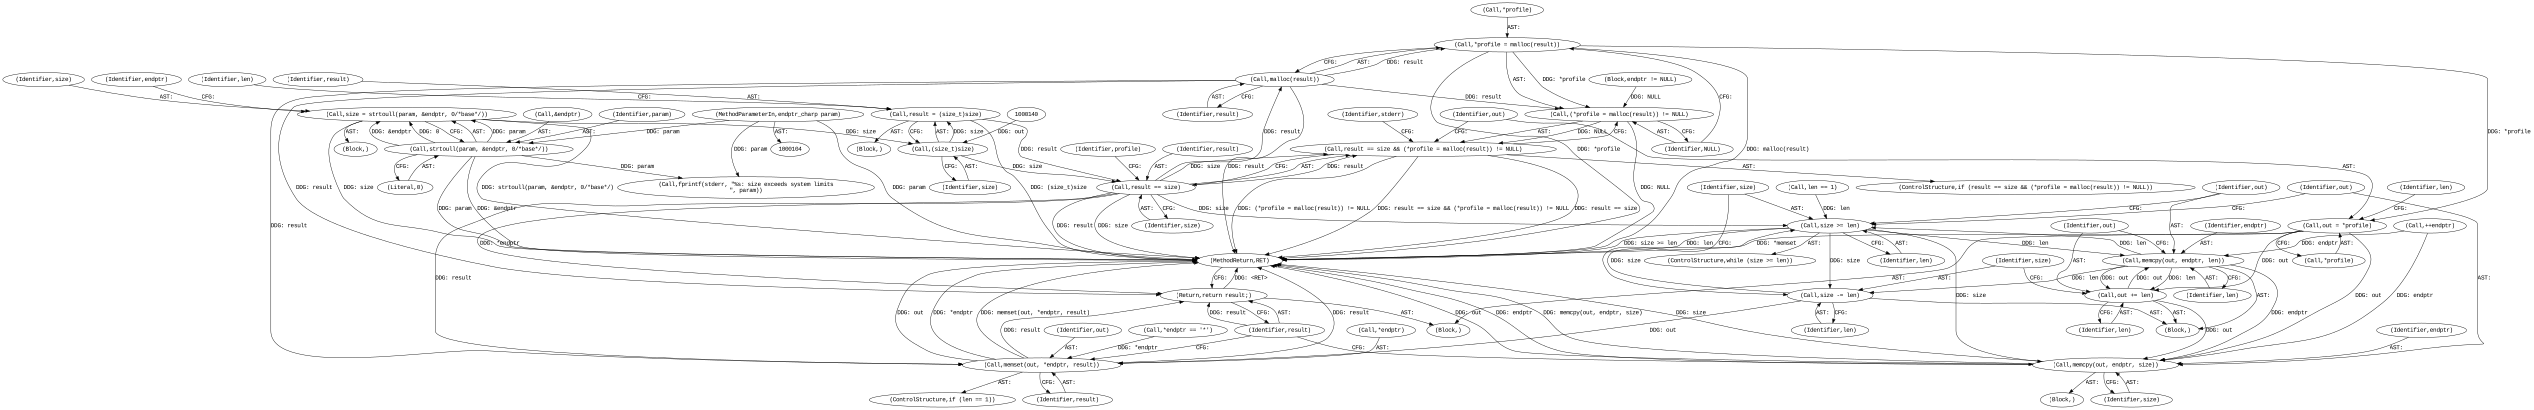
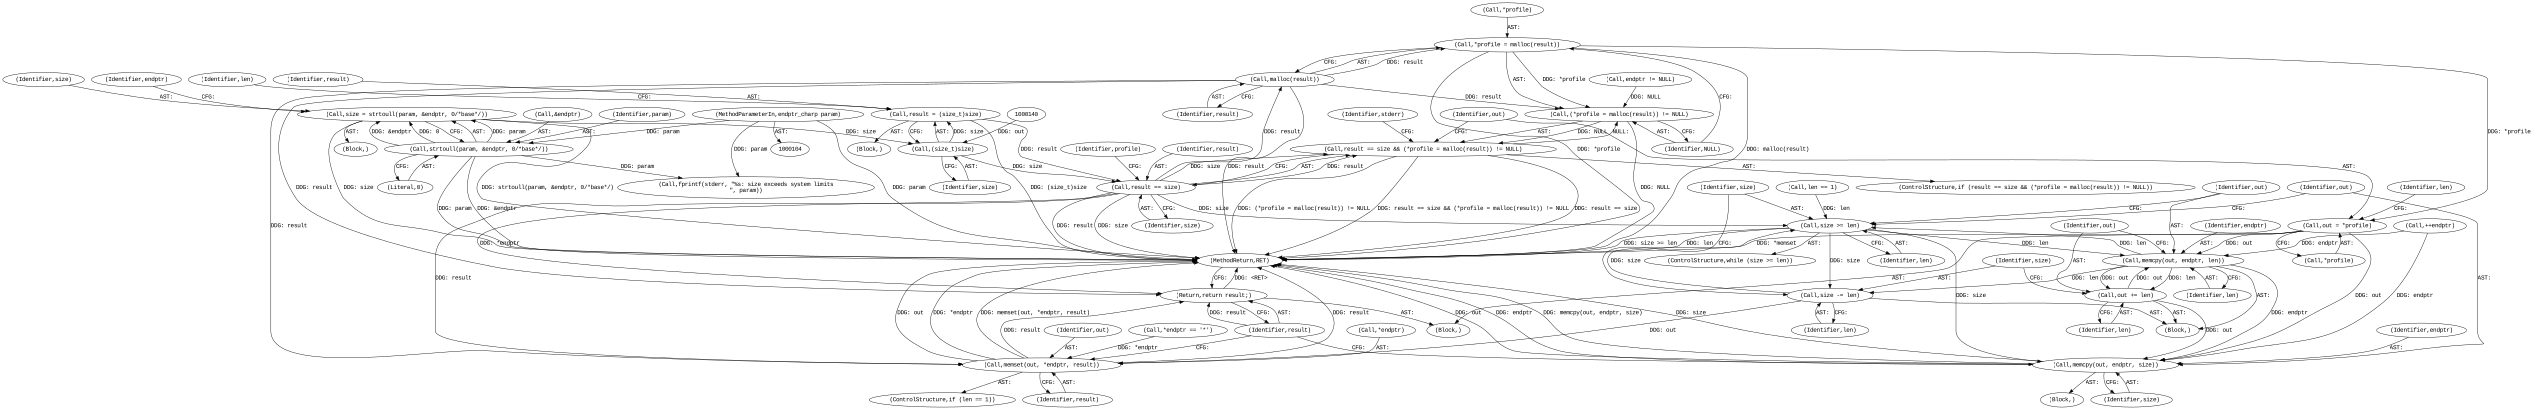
  digraph {
    fontname="Liberation Mono"
    node [fontname="Liberation Mono"]
    edge [fontname="Liberation Mono"]
    n1 [label="(Call,*profile = malloc(result))"]
    n2 [label="(Call,malloc(result))"]
    n3 [label="(Call,(*profile = malloc(result)) != NULL)"]
    n4 [label="(Call,out = *profile)"]
    n5 [label="(MethodReturn,RET)"]
    n6 [label="(Call,memset(out, *endptr, result))"]
    n7 [label="(Return,return result;)"]
    n8 [label="(Identifier,result)"]
    n9 [label="(Call,result == size && (*profile = malloc(result)) != NULL)"]
    n10 [label="(Identifier,NULL)"]
    n11 [label="(Call,memcpy(out, endptr, len))"]
    n12 [label="(Call,memcpy(out, endptr, size))"]
    n13 [label="(Call,*profile)"]
    n14 [label="(Block,)"]
    n15 [label="(ControlStructure,if (len == 1))"]
    n16 [label="(Identifier,result)"]
    n17 [label="(Identifier,result)"]
    n18 [label="(Call,result == size)"]
    n19 [label="(Call,size >= len)"]
    n20 [label="(Identifier,size)"]
    n21 [label="(ControlStructure,if (result == size && (*profile = malloc(result)) != NULL))"]
    n22 [label="(Call,size -= len)"]
    n23 [label="(ControlStructure,while (size >= len))"]
    n24 [label="(Identifier,len)"]
    n25 [label="(Call,result = (size_t)size)"]
    n26 [label="(Call,(size_t)size)"]
    n27 [label="(Block,)"]
    n28 [label="(Identifier,size)"]
    n29 [label="(Call,size = strtoull(param, &endptr, 0/*base*/))"]
    n30 [label="(Call,strtoull(param, &endptr, 0/*base*/))"]
    n31 [label="(Block,)"]
    n32 [label="(Call,fprintf(stderr, \"%s: size exceeds system limits\n\", param))"]
    n33 [label="(Literal,0)"]
    n34 [label="(MethodParameterIn,endptr_charp param)"]
    1000104
    n36 [label="(Call,out += len)"]
    n37 [label="(Identifier,len)"]
    n38 [label="(Block,)"]
    n39 [label="(Block,)"]
    n40 [label="(Identifier,size)"]
    n41 [label="(Identifier,len)"]
    n42 [label="(Identifier,len)"]
    n43 [label="(Identifier,size)"]
    n44 [label="(Identifier,profile)"]
    n45 [label="(Identifier,size)"]
    n46 [label="(Identifier,len)"]
    n47 [label="(Identifier,out)"]
    n48 [label="(Call,++endptr)"]
    n49 [label="(Identifier,out)"]
    n50 [label="(Identifier,endptr)"]
    n51 [label="(Call,*endptr == '*')"]
    n52 [label="(Call,&endptr)"]
    n53 [label="(Identifier,param)"]
    n54 [label="(Identifier,len)"]
    n55 [label="(Identifier,out)"]
    n56 [label="(Identifier,size)"]
    n57 [label="(Identifier,endptr)"]
    n58 [label="(Identifier,out)"]
    n59 [label="(Identifier,result)"]
    n60 [label="(Call,*profile)"]
    n61 [label="(Identifier,endptr)"]
    n62 [label="(Identifier,out)"]
    n63 [label="(Call,*endptr)"]
    n64 [label="(Identifier,stderr)"]
-   n65 [label="(Block,endptr != NULL)"]
+   n65 [label="(Call,endptr != NULL)"]
    n66 [label="(Call,len == 1)"]
    n67 [label="(Identifier,result)"]
    1000140
    n1 -> n2 [label="CFG: "]
    n1 -> n3 [label="AST: "]
    n1 -> n3 [label="DDG: *profile"]
    n1 -> n4 [label="DDG: *profile"]
    n1 -> n5 [label="DDG: *profile"]
    n1 -> n5 [label="DDG: malloc(result)"]
    n2 -> n1 [label="AST: "]
    n2 -> n1 [label="DDG: result"]
    n2 -> n3 [label="DDG: result"]
    n2 -> n5 [label="DDG: result"]
    n2 -> n6 [label="DDG: result"]
    n2 -> n7 [label="DDG: result"]
    n2 -> n8 [label="CFG: "]
    n3 -> n5 [label="DDG: NULL"]
    n3 -> n9 [label="AST: "]
    n3 -> n9 [label="DDG: NULL"]
    n3 -> n10 [label="CFG: "]
    n4 -> n5 [label="DDG: *memset"]
-   n4 -> n36 [label="DDG: out"]
+   n4 -> n11 [label="DDG: out"]
    n4 -> n12 [label="DDG: out"]
    n4 -> n13 [label="CFG: "]
    n4 -> n14 [label="AST: "]
    n5 -> n7 [label="CFG: "]
    n6 -> n5 [label="DDG: out"]
    n6 -> n5 [label="DDG: *endptr"]
    n6 -> n5 [label="DDG: memset(out, *endptr, result)"]
    n6 -> n5 [label="DDG: result"]
    n6 -> n7 [label="DDG: result"]
    n6 -> n15 [label="AST: "]
    n6 -> n16 [label="CFG: "]
    n7 -> n5 [label="DDG: <RET>"]
    n7 -> n14 [label="AST: "]
    n7 -> n17 [label="CFG: "]
    n8 -> n2 [label="AST: "]
-   n9 -> n3 [label="CFG: "]
+   n9 -> n3 [label="NULL: "]
    n9 -> n5 [label="DDG: result == size"]
    n9 -> n5 [label="DDG: (*profile = malloc(result)) != NULL"]
    n9 -> n5 [label="DDG: result == size && (*profile = malloc(result)) != NULL"]
    n9 -> n18 [label="CFG: "]
    n9 -> n21 [label="AST: "]
    n10 -> n1 [label="CFG: "]
    n10 -> n3 [label="AST: "]
    n11 -> n12 [label="DDG: endptr"]
    n11 -> n19 [label="DDG: len"]
    n11 -> n22 [label="DDG: len"]
    n11 -> n36 [label="DDG: len"]
    n11 -> n36 [label="DDG: out"]
    n11 -> n37 [label="CFG: "]
    n11 -> n38 [label="AST: "]
    n12 -> n5 [label="DDG: out"]
    n12 -> n5 [label="DDG: endptr"]
    n12 -> n5 [label="DDG: memcpy(out, endptr, size)"]
    n12 -> n5 [label="DDG: size"]
    n12 -> n39 [label="AST: "]
    n12 -> n40 [label="CFG: "]
    n13 -> n4 [label="AST: "]
    n16 -> n6 [label="AST: "]
    n17 -> n6 [label="CFG: "]
    n17 -> n7 [label="AST: "]
    n17 -> n7 [label="DDG: result"]
    n17 -> n12 [label="CFG: "]
    n18 -> n2 [label="DDG: result"]
    n18 -> n5 [label="DDG: size"]
    n18 -> n5 [label="DDG: result"]
    n18 -> n6 [label="DDG: result"]
    n18 -> n7 [label="DDG: *endptr"]
    n18 -> n9 [label="AST: "]
    n18 -> n9 [label="DDG: result"]
    n18 -> n9 [label="DDG: size"]
    n18 -> n19 [label="DDG: size"]
    n18 -> n20 [label="CFG: "]
    n19 -> n5 [label="DDG: size >= len"]
    n19 -> n5 [label="DDG: len"]
    n19 -> n11 [label="DDG: len"]
    n19 -> n12 [label="DDG: size"]
    n19 -> n22 [label="DDG: size"]
    n19 -> n23 [label="AST: "]
    n19 -> n24 [label="CFG: "]
    n20 -> n18 [label="AST: "]
    n22 -> n6 [label="DDG: out"]
    n22 -> n19 [label="DDG: size"]
    n22 -> n38 [label="AST: "]
    n22 -> n41 [label="CFG: "]
    n24 -> n19 [label="AST: "]
    n25 -> n5 [label="DDG: (size_t)size"]
    n25 -> n18 [label="DDG: result"]
    n25 -> n26 [label="CFG: "]
    n25 -> n27 [label="AST: "]
    n26 -> n18 [label="DDG: size"]
    n26 -> n25 [label="AST: "]
    n26 -> n25 [label="DDG: size"]
    n26 -> n28 [label="CFG: "]
    n28 -> n26 [label="AST: "]
    n29 -> n5 [label="DDG: size"]
    n29 -> n5 [label="DDG: strtoull(param, &endptr, 0/*base*/)"]
    n29 -> n26 [label="DDG: size"]
    n29 -> n30 [label="CFG: "]
    n29 -> n31 [label="AST: "]
    n30 -> n5 [label="DDG: &endptr"]
    n30 -> n5 [label="DDG: param"]
    n30 -> n29 [label="AST: "]
    n30 -> n29 [label="DDG: param"]
    n30 -> n29 [label="DDG: &endptr"]
    n30 -> n29 [label="DDG: 0"]
    n30 -> n32 [label="DDG: param"]
    n30 -> n33 [label="CFG: "]
    n33 -> n30 [label="AST: "]
    n34 -> n5 [label="DDG: param"]
    n34 -> n30 [label="DDG: param"]
    n34 -> n32 [label="DDG: param"]
    n34 -> 1000104 [label="AST: "]
    n36 -> n11 [label="DDG: out"]
    n36 -> n12 [label="DDG: out"]
    n36 -> n38 [label="AST: "]
    n36 -> n42 [label="CFG: "]
    n37 -> n11 [label="AST: "]
    n40 -> n12 [label="AST: "]
    n41 -> n22 [label="AST: "]
    n42 -> n36 [label="AST: "]
    n43 -> n19 [label="AST: "]
    n43 -> n22 [label="CFG: "]
    n44 -> n18 [label="CFG: "]
    n45 -> n29 [label="AST: "]
    n46 -> n4 [label="CFG: "]
    n47 -> n11 [label="AST: "]
    n47 -> n19 [label="CFG: "]
    n48 -> n11 [label="DDG: endptr"]
    n48 -> n12 [label="DDG: endptr"]
    n49 -> n6 [label="AST: "]
    n50 -> n29 [label="CFG: "]
    n51 -> n6 [label="DDG: *endptr"]
    n52 -> n30 [label="AST: "]
    n53 -> n30 [label="AST: "]
    n54 -> n25 [label="CFG: "]
    n55 -> n11 [label="CFG: "]
    n55 -> n36 [label="AST: "]
    n56 -> n22 [label="AST: "]
    n56 -> n36 [label="CFG: "]
    n57 -> n12 [label="AST: "]
    n58 -> n4 [label="AST: "]
    n58 -> n9 [label="CFG: "]
    n59 -> n18 [label="AST: "]
    n60 -> n1 [label="AST: "]
    n61 -> n11 [label="AST: "]
    n62 -> n12 [label="AST: "]
    n62 -> n19 [label="CFG: "]
    n63 -> n6 [label="AST: "]
    n64 -> n9 [label="CFG: "]
    n65 -> n3 [label="DDG: NULL"]
    n66 -> n19 [label="DDG: len"]
    n67 -> n25 [label="AST: "]
    1000140 -> n26 [label="DDG: out"]
  }
